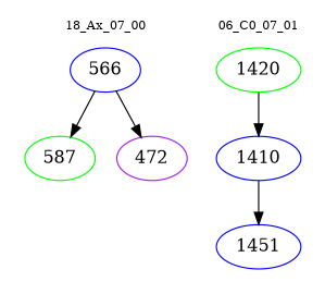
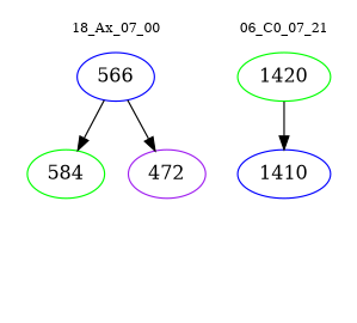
  digraph {
    fontname="DejaVu Serif"
    node [color=blue fontname="DejaVu Serif"]
    edge [color=black fontname="DejaVu Serif"]
-   n1 [color=green label=587]
+   n1 [color=green label=584]
    n2 [label=566]
    n3 [color=purple label=472]
    n4 [color=green label=1420]
    n5 [label=1410]
-   n6 [label=1451]
    subgraph cluster_1 {
      color=white
      fontsize=10
      label="18_Ax_07_00"
      n1
      n2
      n3
    }
    subgraph cluster_2 {
      color=white
      fontsize=10
-     label="06_C0_07_01"
+     label="06_C0_07_21"
      n4
      n5
-     n6
    }
    n2 -> n1
    n2 -> n3
    n4 -> n5
-   n5 -> n6
  }
